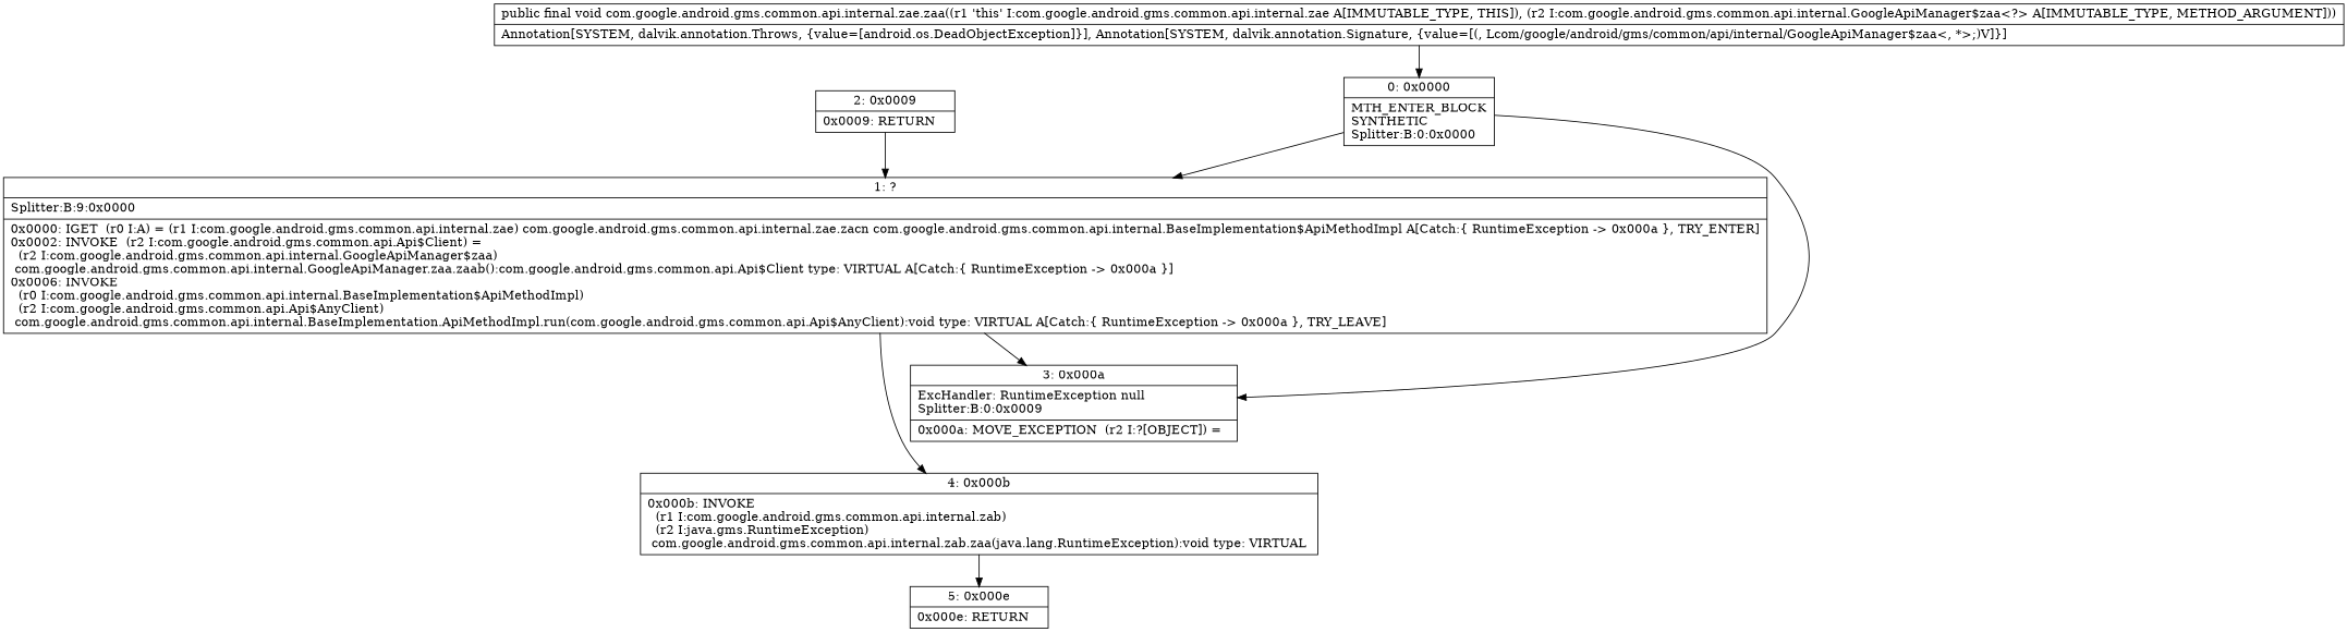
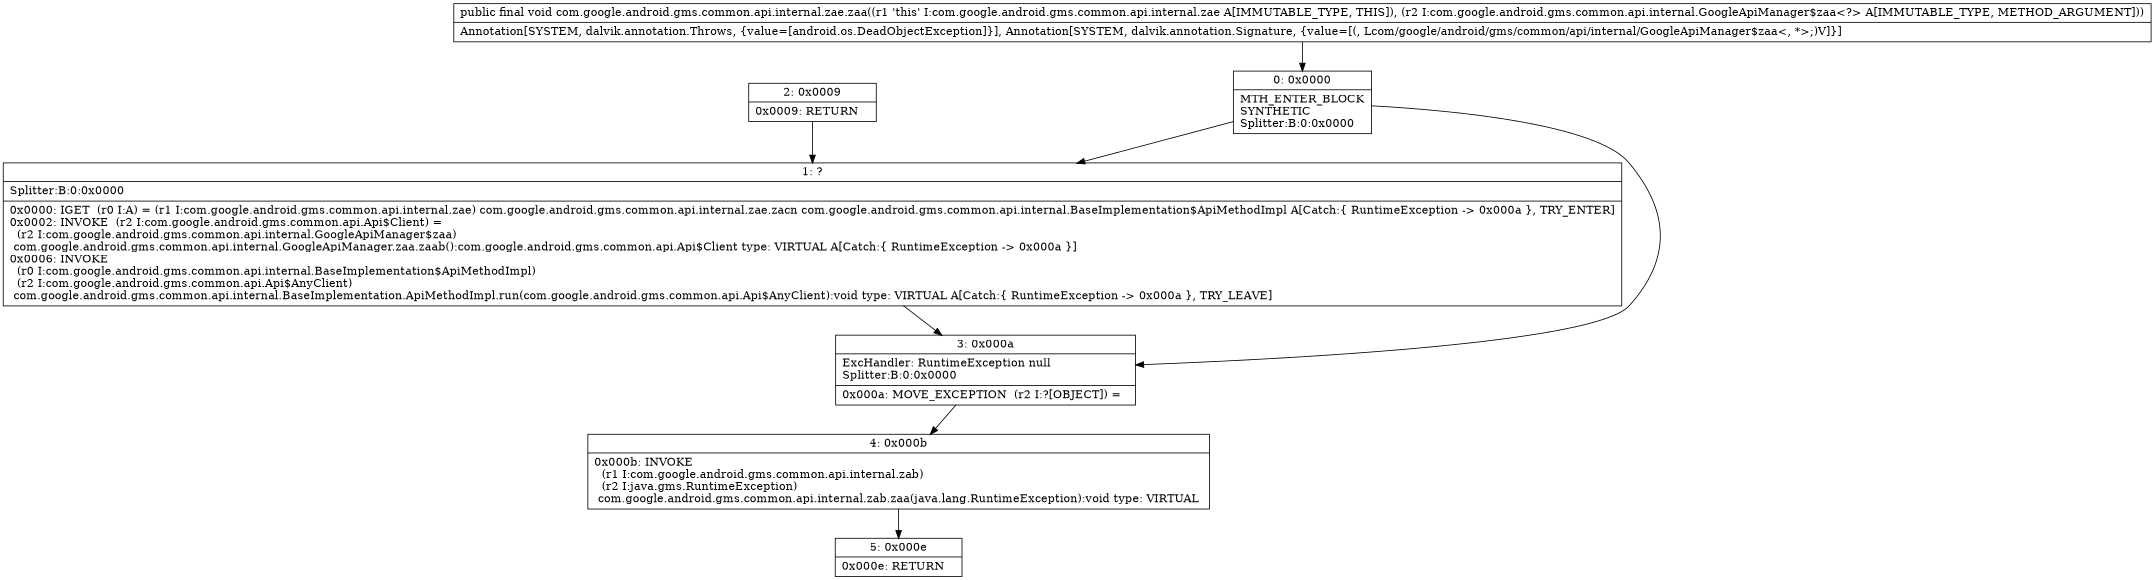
  digraph {
    node [shape=record]
    n1 [label="{0\:\ 0x0000|MTH_ENTER_BLOCK\lSYNTHETIC\lSplitter:B:0:0x0000\l}"]
-   n2 [label="{1\:\ ?|Splitter:B:9:0x0000\l|0x0000: IGET  (r0 I:A) = (r1 I:com.google.android.gms.common.api.internal.zae) com.google.android.gms.common.api.internal.zae.zacn com.google.android.gms.common.api.internal.BaseImplementation$ApiMethodImpl A[Catch:\{ RuntimeException \-\> 0x000a \}, TRY_ENTER]\l0x0002: INVOKE  (r2 I:com.google.android.gms.common.api.Api$Client) = \l  (r2 I:com.google.android.gms.common.api.internal.GoogleApiManager$zaa)\l com.google.android.gms.common.api.internal.GoogleApiManager.zaa.zaab():com.google.android.gms.common.api.Api$Client type: VIRTUAL A[Catch:\{ RuntimeException \-\> 0x000a \}]\l0x0006: INVOKE  \l  (r0 I:com.google.android.gms.common.api.internal.BaseImplementation$ApiMethodImpl)\l  (r2 I:com.google.android.gms.common.api.Api$AnyClient)\l com.google.android.gms.common.api.internal.BaseImplementation.ApiMethodImpl.run(com.google.android.gms.common.api.Api$AnyClient):void type: VIRTUAL A[Catch:\{ RuntimeException \-\> 0x000a \}, TRY_LEAVE]\l}"]
-   n3 [label="{3\:\ 0x000a|ExcHandler: RuntimeException null\lSplitter:B:0:0x0009\l|0x000a: MOVE_EXCEPTION  (r2 I:?[OBJECT]) =  \l}"]
+   n2 [label="{1\:\ ?|Splitter:B:0:0x0000\l|0x0000: IGET  (r0 I:A) = (r1 I:com.google.android.gms.common.api.internal.zae) com.google.android.gms.common.api.internal.zae.zacn com.google.android.gms.common.api.internal.BaseImplementation$ApiMethodImpl A[Catch:\{ RuntimeException \-\> 0x000a \}, TRY_ENTER]\l0x0002: INVOKE  (r2 I:com.google.android.gms.common.api.Api$Client) = \l  (r2 I:com.google.android.gms.common.api.internal.GoogleApiManager$zaa)\l com.google.android.gms.common.api.internal.GoogleApiManager.zaa.zaab():com.google.android.gms.common.api.Api$Client type: VIRTUAL A[Catch:\{ RuntimeException \-\> 0x000a \}]\l0x0006: INVOKE  \l  (r0 I:com.google.android.gms.common.api.internal.BaseImplementation$ApiMethodImpl)\l  (r2 I:com.google.android.gms.common.api.Api$AnyClient)\l com.google.android.gms.common.api.internal.BaseImplementation.ApiMethodImpl.run(com.google.android.gms.common.api.Api$AnyClient):void type: VIRTUAL A[Catch:\{ RuntimeException \-\> 0x000a \}, TRY_LEAVE]\l}"]
+   n3 [label="{3\:\ 0x000a|ExcHandler: RuntimeException null\lSplitter:B:0:0x0000\l|0x000a: MOVE_EXCEPTION  (r2 I:?[OBJECT]) =  \l}"]
    n4 [label="{4\:\ 0x000b|0x000b: INVOKE  \l  (r1 I:com.google.android.gms.common.api.internal.zab)\l  (r2 I:java.gms.RuntimeException)\l com.google.android.gms.common.api.internal.zab.zaa(java.lang.RuntimeException):void type: VIRTUAL \l}"]
    n5 [label="{2\:\ 0x0009|0x0009: RETURN   \l}"]
    n6 [label="{5\:\ 0x000e|0x000e: RETURN   \l}"]
    n7 [label="{public final void com.google.android.gms.common.api.internal.zae.zaa((r1 'this' I:com.google.android.gms.common.api.internal.zae A[IMMUTABLE_TYPE, THIS]), (r2 I:com.google.android.gms.common.api.internal.GoogleApiManager$zaa\<?\> A[IMMUTABLE_TYPE, METHOD_ARGUMENT]))  | Annotation[SYSTEM, dalvik.annotation.Throws, \{value=[android.os.DeadObjectException]\}], Annotation[SYSTEM, dalvik.annotation.Signature, \{value=[(, Lcom\/google\/android\/gms\/common\/api\/internal\/GoogleApiManager$zaa\<, *\>;)V]\}]\l}"]
    n1 -> n2
    n1 -> n3
    n2 -> n3
-   n2 -> n4
+   n3 -> n4
    n4 -> n6
    n5 -> n2
    n7 -> n1
  }
